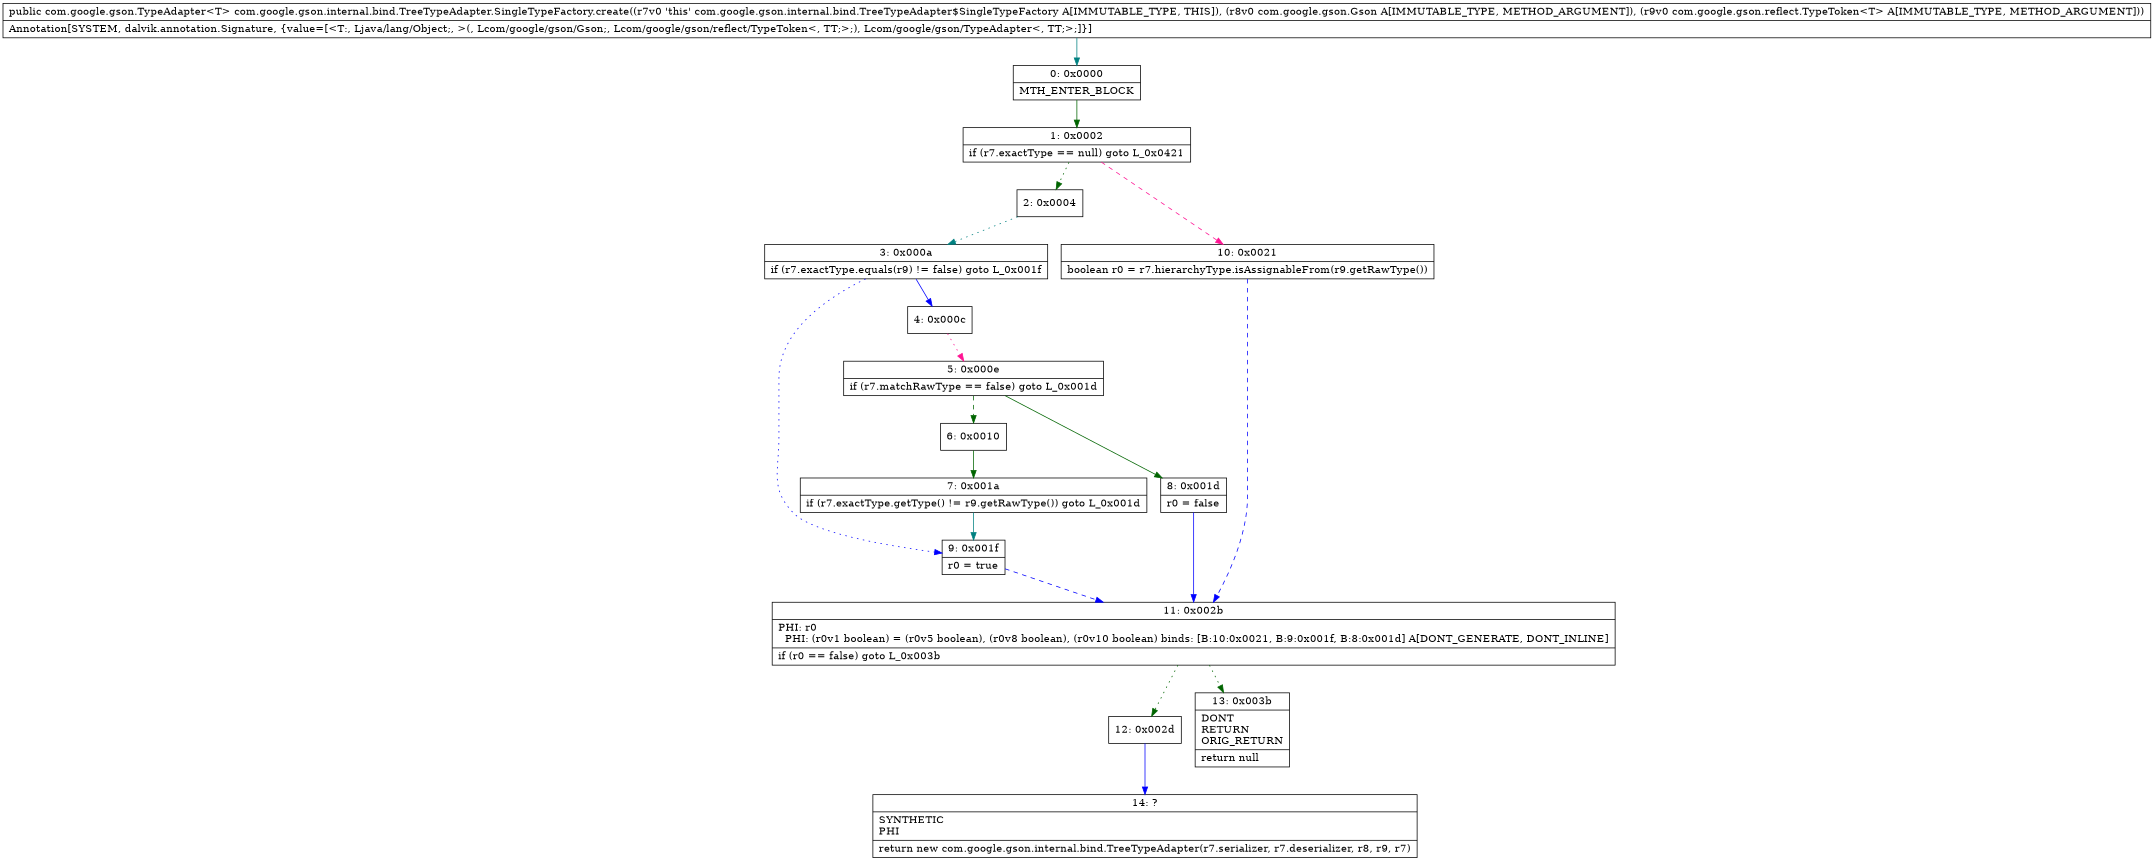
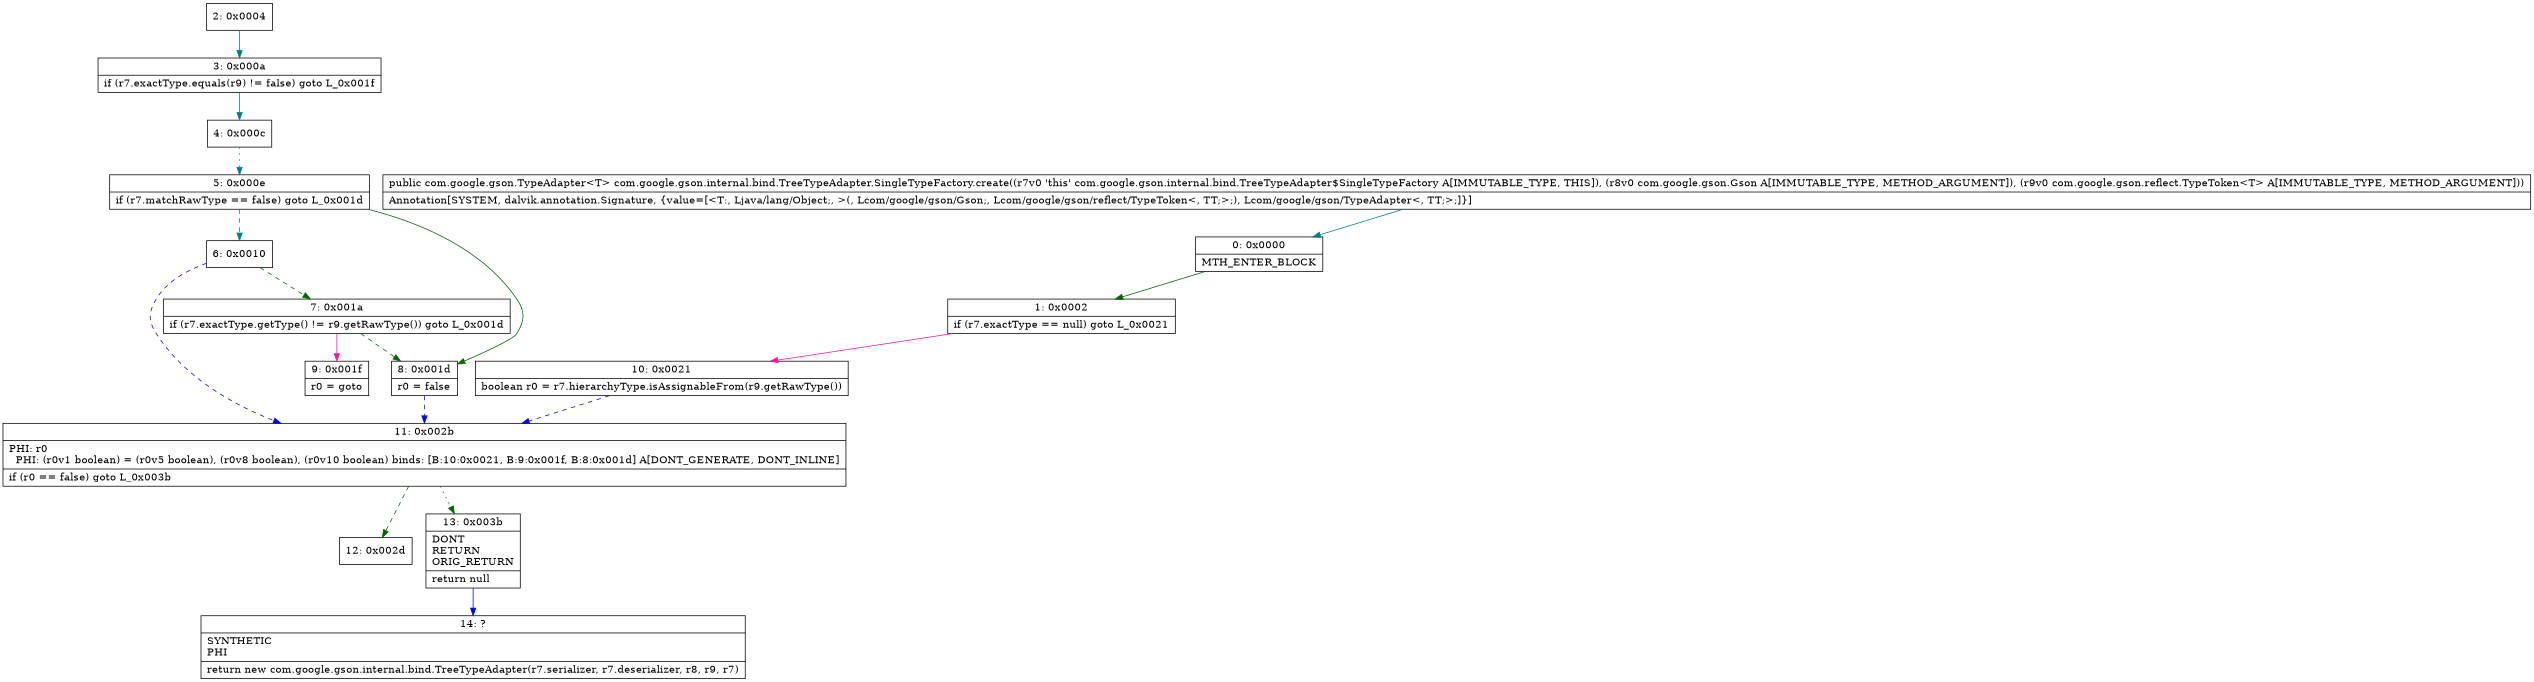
  digraph {
    node [shape=record]
    edge [color=darkgreen style=solid]
    n1 [label="{0\:\ 0x0000|MTH_ENTER_BLOCK\l}"]
-   n2 [label="{1\:\ 0x0002|if (r7.exactType == null) goto L_0x0421\l}"]
+   n2 [label="{1\:\ 0x0002|if (r7.exactType == null) goto L_0x0021\l}"]
    n3 [label="{2\:\ 0x0004}"]
    n4 [label="{10\:\ 0x0021|boolean r0 = r7.hierarchyType.isAssignableFrom(r9.getRawType())\l}"]
    n5 [label="{3\:\ 0x000a|if (r7.exactType.equals(r9) != false) goto L_0x001f\l}"]
    n6 [label="{11\:\ 0x002b|PHI: r0 \l  PHI: (r0v1 boolean) = (r0v5 boolean), (r0v8 boolean), (r0v10 boolean) binds: [B:10:0x0021, B:9:0x001f, B:8:0x001d] A[DONT_GENERATE, DONT_INLINE]\l|if (r0 == false) goto L_0x003b\l}"]
    n7 [label="{4\:\ 0x000c}"]
-   n8 [label="{9\:\ 0x001f|r0 = true\l}"]
+   n8 [label="{9\:\ 0x001f|r0 = goto\l}"]
    n9 [label="{5\:\ 0x000e|if (r7.matchRawType == false) goto L_0x001d\l}"]
    n10 [label="{6\:\ 0x0010}"]
    n11 [label="{8\:\ 0x001d|r0 = false\l}"]
    n12 [label="{7\:\ 0x001a|if (r7.exactType.getType() != r9.getRawType()) goto L_0x001d\l}"]
    n13 [label="{12\:\ 0x002d}"]
    n14 [label="{13\:\ 0x003b|DONT\lRETURN\lORIG_RETURN\l|return null\l}"]
    n15 [label="{14\:\ ?|SYNTHETIC\lPHI\l|return new com.google.gson.internal.bind.TreeTypeAdapter(r7.serializer, r7.deserializer, r8, r9, r7)\l}"]
    n16 [label="{public com.google.gson.TypeAdapter\<T\> com.google.gson.internal.bind.TreeTypeAdapter.SingleTypeFactory.create((r7v0 'this' com.google.gson.internal.bind.TreeTypeAdapter$SingleTypeFactory A[IMMUTABLE_TYPE, THIS]), (r8v0 com.google.gson.Gson A[IMMUTABLE_TYPE, METHOD_ARGUMENT]), (r9v0 com.google.gson.reflect.TypeToken\<T\> A[IMMUTABLE_TYPE, METHOD_ARGUMENT]))  | Annotation[SYSTEM, dalvik.annotation.Signature, \{value=[\<T:, Ljava\/lang\/Object;, \>(, Lcom\/google\/gson\/Gson;, Lcom\/google\/gson\/reflect\/TypeToken\<, TT;\>;), Lcom\/google\/gson\/TypeAdapter\<, TT;\>;]\}]\l}"]
    n1 -> n2
-   n2 -> n3 [style=dotted]
-   n2 -> n4 [color=deeppink style=dashed]
-   n3 -> n5 [color=teal style=dotted]
+   n2 -> n4 [color=deeppink]
+   n3 -> n5 [color=teal]
    n4 -> n6 [color=blue style=dashed]
-   n5 -> n7 [color=blue]
-   n5 -> n8 [color=blue style=dotted]
-   n6 -> n13 [style=dotted]
+   n5 -> n7 [color=teal]
+   n6 -> n13 [style=dashed]
    n6 -> n14 [style=dotted]
-   n7 -> n9 [color=deeppink style=dotted]
-   n8 -> n6 [color=blue style=dashed]
-   n9 -> n10 [style=dashed]
+   n7 -> n9 [color=teal style=dotted]
+   n10 -> n6 [color=blue style=dashed]
+   n9 -> n10 [color=teal style=dashed]
    n9 -> n11
-   n10 -> n12
-   n11 -> n6 [color=blue]
-   n12 -> n8 [color=teal]
-   n13 -> n15 [color=blue]
+   n10 -> n12 [style=dashed]
+   n11 -> n6 [color=blue style=dashed]
+   n12 -> n8 [color=deeppink]
+   n12 -> n11 [style=dashed]
+   n14 -> n15 [color=blue]
    n16 -> n1 [color=teal]
  }
